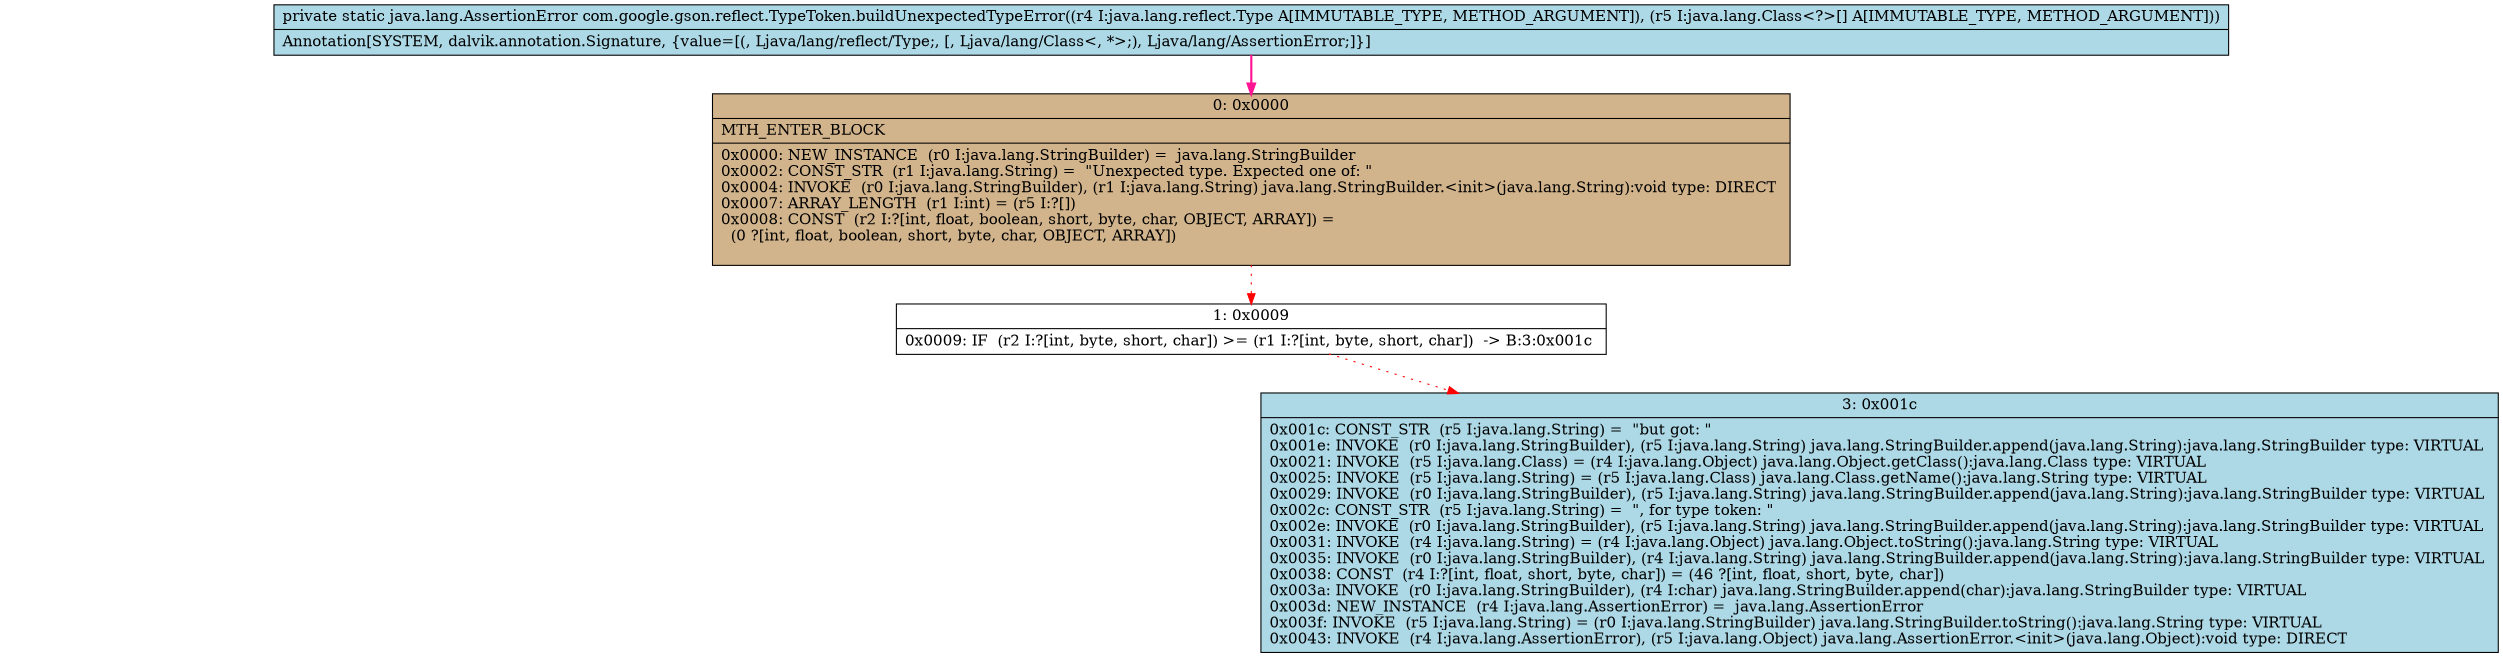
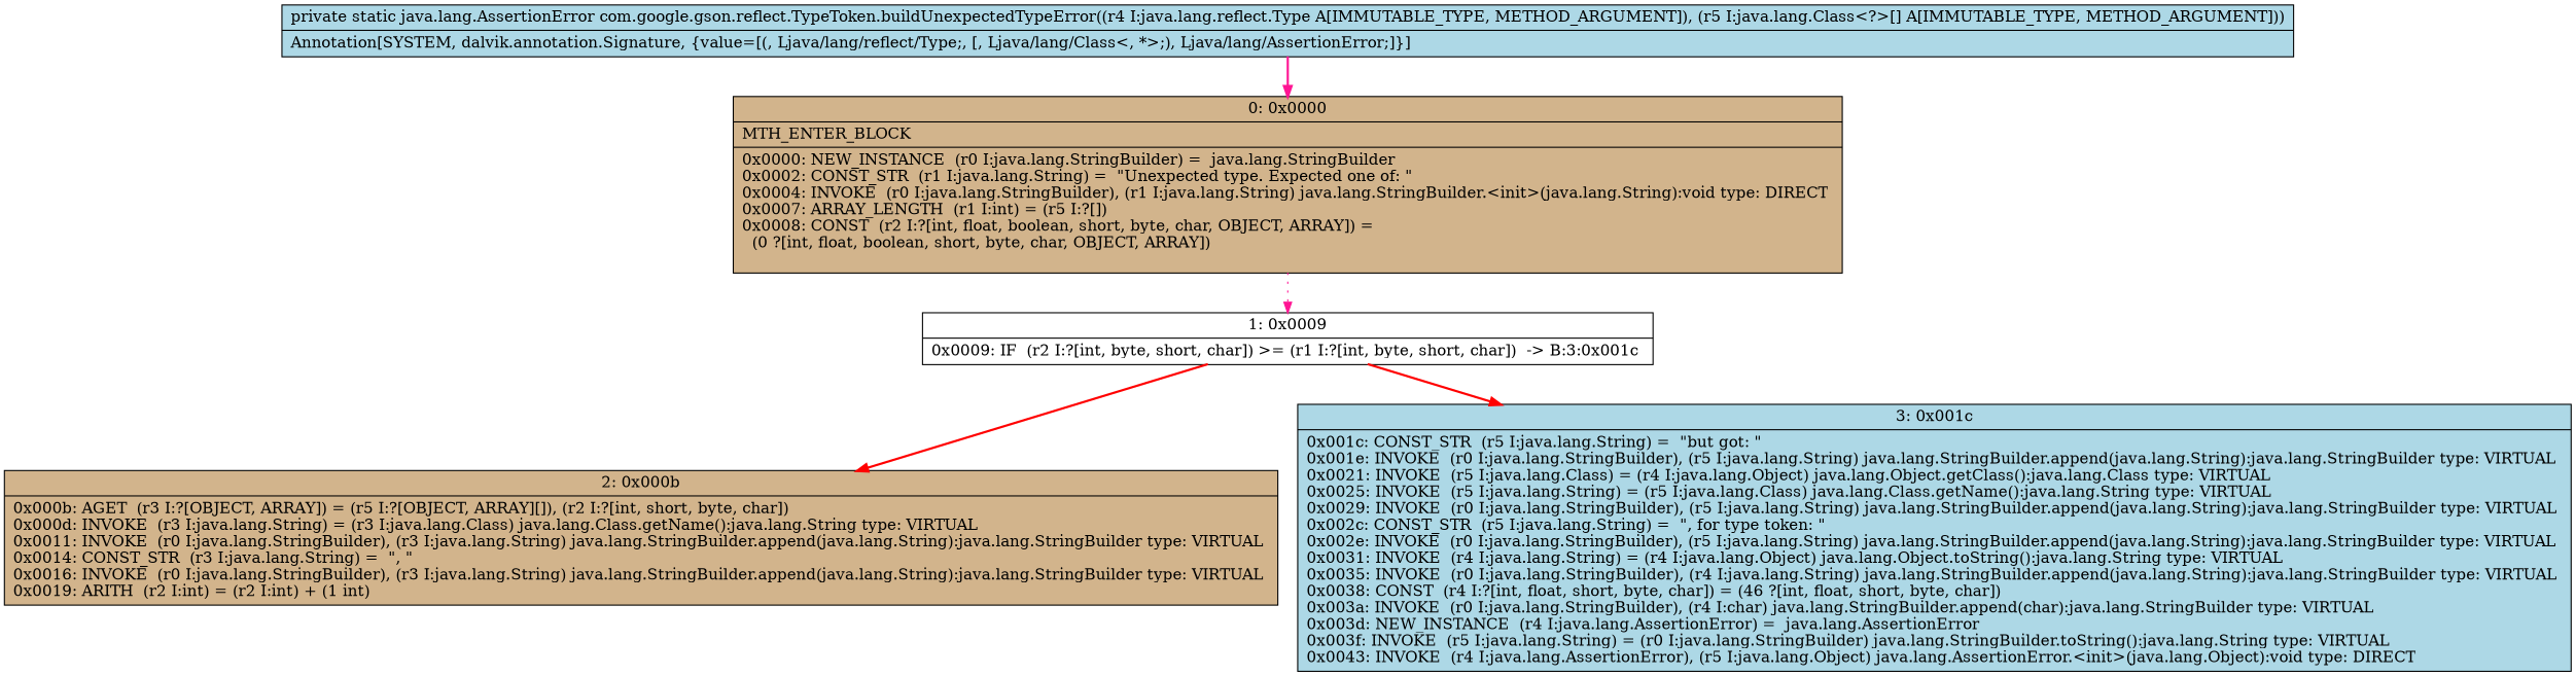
  digraph {
    node [fillcolor=tan shape=record style=filled]
    edge [color=deeppink style=dotted]
    n1 [label="{0\:\ 0x0000|MTH_ENTER_BLOCK\l|0x0000: NEW_INSTANCE  (r0 I:java.lang.StringBuilder) =  java.lang.StringBuilder \l0x0002: CONST_STR  (r1 I:java.lang.String) =  \"Unexpected type. Expected one of: \" \l0x0004: INVOKE  (r0 I:java.lang.StringBuilder), (r1 I:java.lang.String) java.lang.StringBuilder.\<init\>(java.lang.String):void type: DIRECT \l0x0007: ARRAY_LENGTH  (r1 I:int) = (r5 I:?[]) \l0x0008: CONST  (r2 I:?[int, float, boolean, short, byte, char, OBJECT, ARRAY]) = \l  (0 ?[int, float, boolean, short, byte, char, OBJECT, ARRAY])\l \l}"]
    n2 [fillcolor=white label="{1\:\ 0x0009|0x0009: IF  (r2 I:?[int, byte, short, char]) \>= (r1 I:?[int, byte, short, char])  \-\> B:3:0x001c \l}"]
+   n3 [label="{2\:\ 0x000b|0x000b: AGET  (r3 I:?[OBJECT, ARRAY]) = (r5 I:?[OBJECT, ARRAY][]), (r2 I:?[int, short, byte, char]) \l0x000d: INVOKE  (r3 I:java.lang.String) = (r3 I:java.lang.Class) java.lang.Class.getName():java.lang.String type: VIRTUAL \l0x0011: INVOKE  (r0 I:java.lang.StringBuilder), (r3 I:java.lang.String) java.lang.StringBuilder.append(java.lang.String):java.lang.StringBuilder type: VIRTUAL \l0x0014: CONST_STR  (r3 I:java.lang.String) =  \", \" \l0x0016: INVOKE  (r0 I:java.lang.StringBuilder), (r3 I:java.lang.String) java.lang.StringBuilder.append(java.lang.String):java.lang.StringBuilder type: VIRTUAL \l0x0019: ARITH  (r2 I:int) = (r2 I:int) + (1 int) \l}"]
    n4 [fillcolor=lightblue label="{3\:\ 0x001c|0x001c: CONST_STR  (r5 I:java.lang.String) =  \"but got: \" \l0x001e: INVOKE  (r0 I:java.lang.StringBuilder), (r5 I:java.lang.String) java.lang.StringBuilder.append(java.lang.String):java.lang.StringBuilder type: VIRTUAL \l0x0021: INVOKE  (r5 I:java.lang.Class) = (r4 I:java.lang.Object) java.lang.Object.getClass():java.lang.Class type: VIRTUAL \l0x0025: INVOKE  (r5 I:java.lang.String) = (r5 I:java.lang.Class) java.lang.Class.getName():java.lang.String type: VIRTUAL \l0x0029: INVOKE  (r0 I:java.lang.StringBuilder), (r5 I:java.lang.String) java.lang.StringBuilder.append(java.lang.String):java.lang.StringBuilder type: VIRTUAL \l0x002c: CONST_STR  (r5 I:java.lang.String) =  \", for type token: \" \l0x002e: INVOKE  (r0 I:java.lang.StringBuilder), (r5 I:java.lang.String) java.lang.StringBuilder.append(java.lang.String):java.lang.StringBuilder type: VIRTUAL \l0x0031: INVOKE  (r4 I:java.lang.String) = (r4 I:java.lang.Object) java.lang.Object.toString():java.lang.String type: VIRTUAL \l0x0035: INVOKE  (r0 I:java.lang.StringBuilder), (r4 I:java.lang.String) java.lang.StringBuilder.append(java.lang.String):java.lang.StringBuilder type: VIRTUAL \l0x0038: CONST  (r4 I:?[int, float, short, byte, char]) = (46 ?[int, float, short, byte, char]) \l0x003a: INVOKE  (r0 I:java.lang.StringBuilder), (r4 I:char) java.lang.StringBuilder.append(char):java.lang.StringBuilder type: VIRTUAL \l0x003d: NEW_INSTANCE  (r4 I:java.lang.AssertionError) =  java.lang.AssertionError \l0x003f: INVOKE  (r5 I:java.lang.String) = (r0 I:java.lang.StringBuilder) java.lang.StringBuilder.toString():java.lang.String type: VIRTUAL \l0x0043: INVOKE  (r4 I:java.lang.AssertionError), (r5 I:java.lang.Object) java.lang.AssertionError.\<init\>(java.lang.Object):void type: DIRECT \l}"]
    n5 [fillcolor=lightblue label="{private static java.lang.AssertionError com.google.gson.reflect.TypeToken.buildUnexpectedTypeError((r4 I:java.lang.reflect.Type A[IMMUTABLE_TYPE, METHOD_ARGUMENT]), (r5 I:java.lang.Class\<?\>[] A[IMMUTABLE_TYPE, METHOD_ARGUMENT]))  | Annotation[SYSTEM, dalvik.annotation.Signature, \{value=[(, Ljava\/lang\/reflect\/Type;, [, Ljava\/lang\/Class\<, *\>;), Ljava\/lang\/AssertionError;]\}]\l}"]
-   n1 -> n2 [color=red]
-   n2 -> n4 [color=red]
+   n1 -> n2
+   n2 -> n3 [color=red style=bold]
+   n2 -> n4 [color=red style=bold]
    n5 -> n1 [style=bold]
  }
